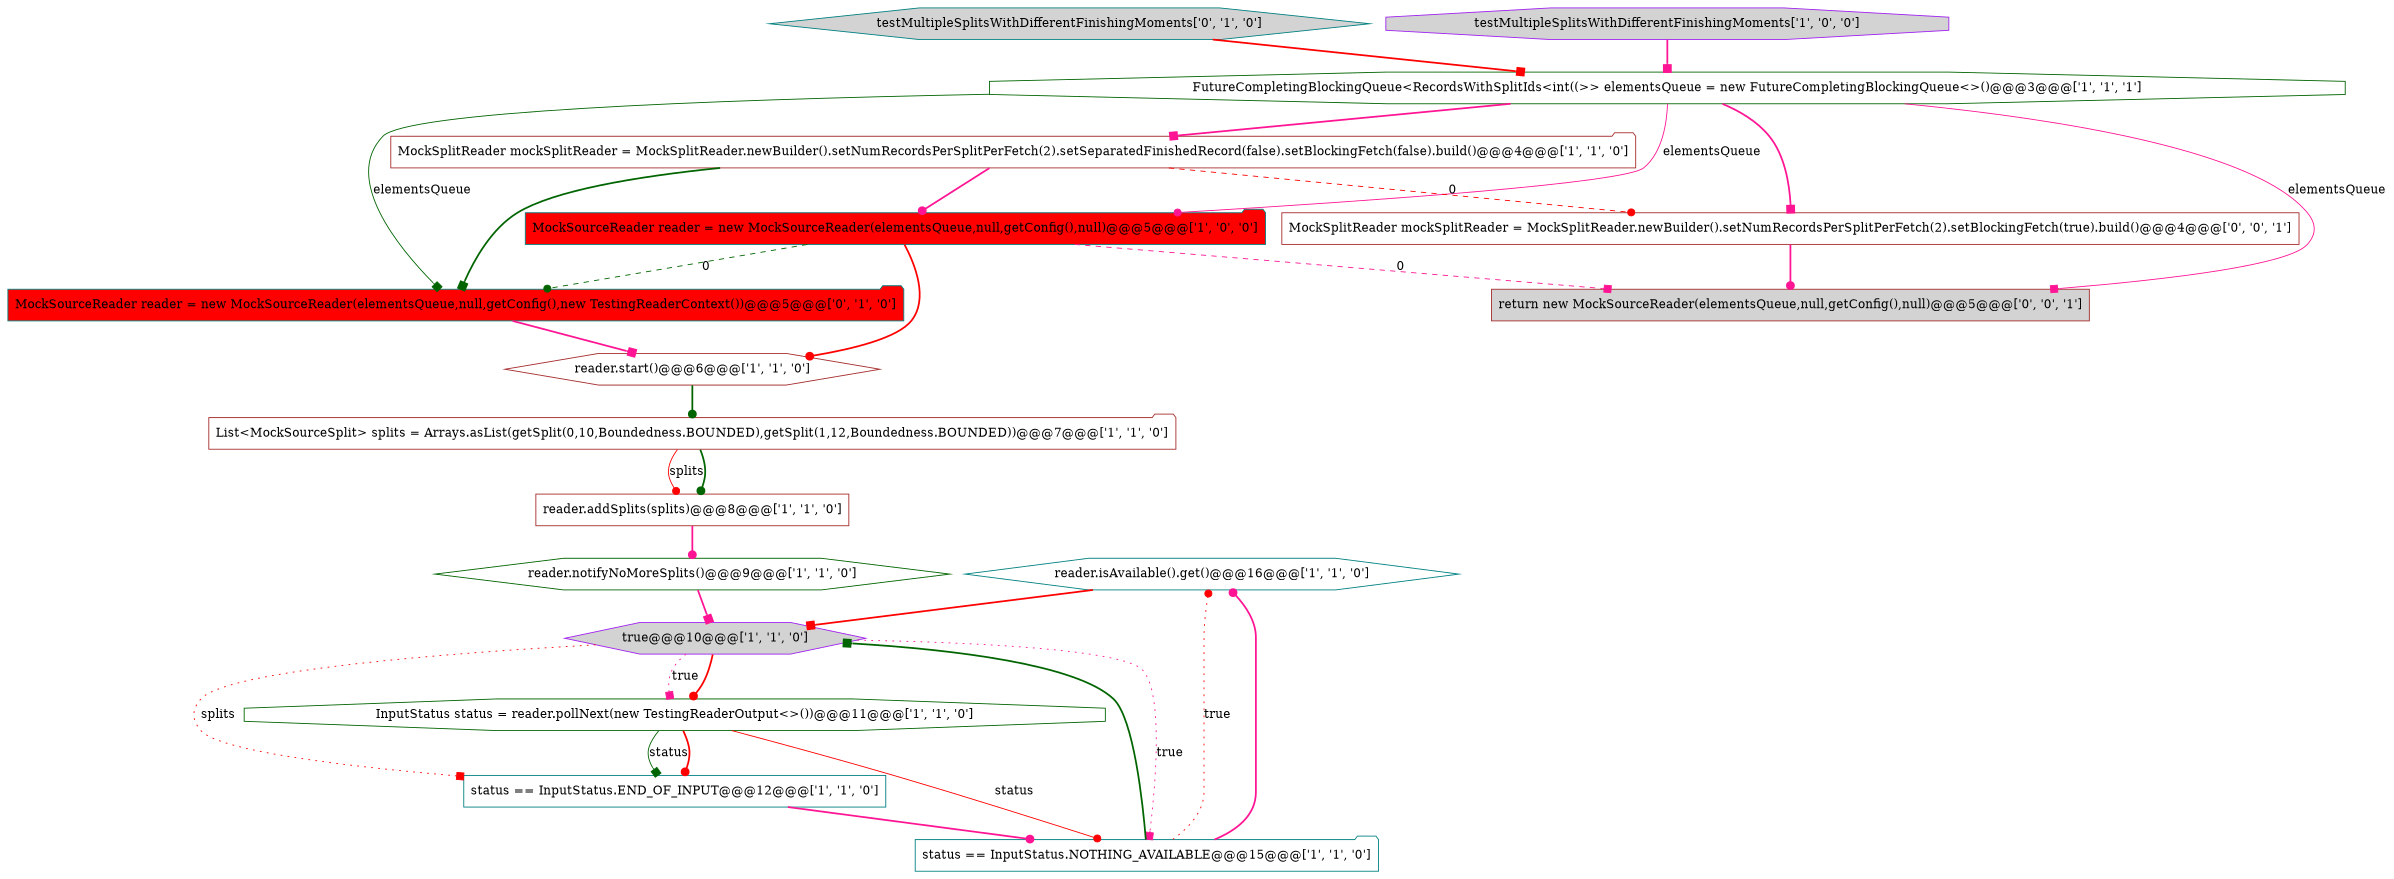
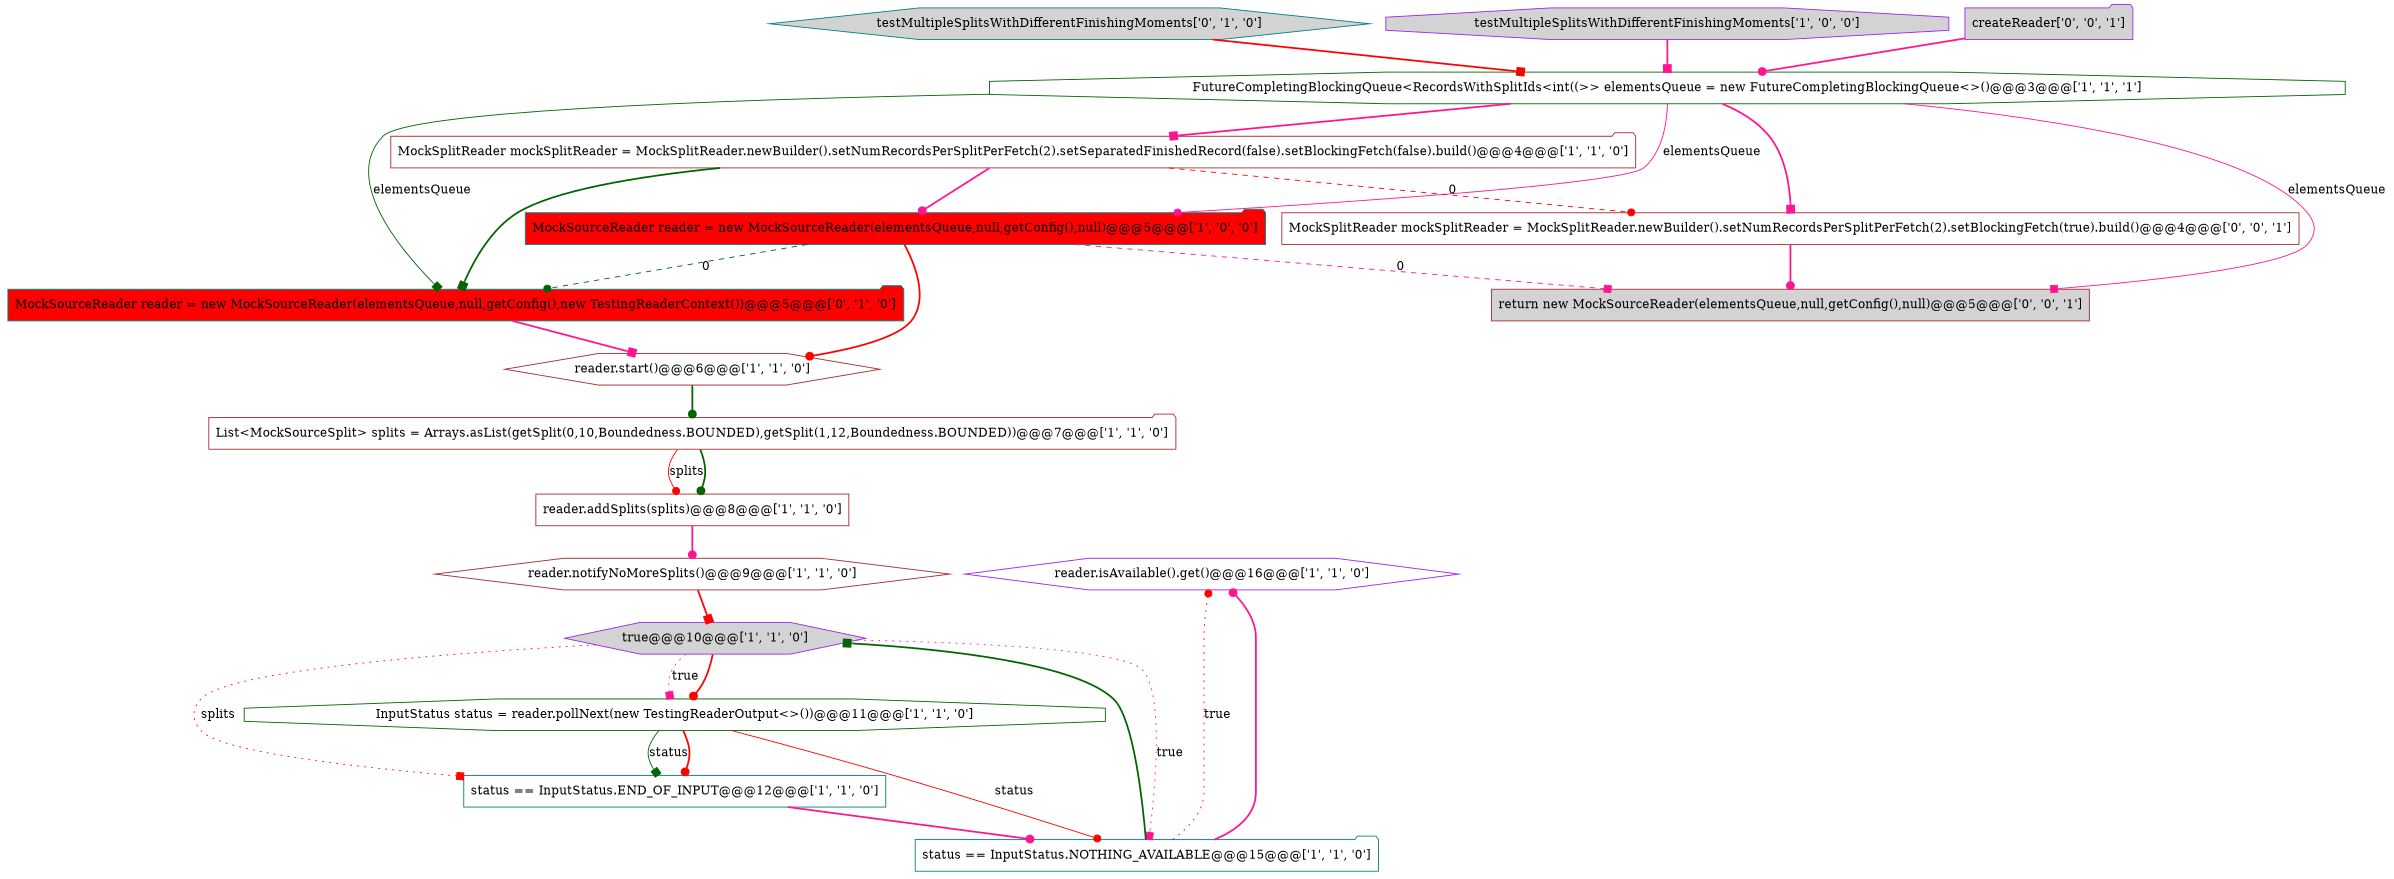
  digraph {
    node [color=brown fillcolor=white shape=folder style=filled]
    edge [arrowhead=dot color=deeppink style=bold]
-   n1 [color=teal label="reader.isAvailable().get()@@@16@@@['1', '1', '0']" shape=hexagon]
+   n1 [color=purple label="reader.isAvailable().get()@@@16@@@['1', '1', '0']" shape=hexagon]
    n2 [color=purple fillcolor=lightgray label="true@@@10@@@['1', '1', '0']" shape=hexagon]
    n3 [color=teal label="status == InputStatus.END_OF_INPUT@@@12@@@['1', '1', '0']" shape=box]
    n4 [color=teal label="status == InputStatus.NOTHING_AVAILABLE@@@15@@@['1', '1', '0']"]
    n5 [color=darkgreen label="InputStatus status = reader.pollNext(new TestingReaderOutput<>())@@@11@@@['1', '1', '0']" shape=octagon]
    n6 [label="reader.start()@@@6@@@['1', '1', '0']" shape=hexagon]
    n7 [label="List<MockSourceSplit> splits = Arrays.asList(getSplit(0,10,Boundedness.BOUNDED),getSplit(1,12,Boundedness.BOUNDED))@@@7@@@['1', '1', '0']"]
    n8 [label="reader.addSplits(splits)@@@8@@@['1', '1', '0']" shape=box]
    n9 [color=teal fillcolor=red label="MockSourceReader reader = new MockSourceReader(elementsQueue,null,getConfig(),new TestingReaderContext())@@@5@@@['0', '1', '0']"]
    n10 [color=teal fillcolor=lightgray label="testMultipleSplitsWithDifferentFinishingMoments['0', '1', '0']" shape=hexagon]
    n11 [color=darkgreen label="FutureCompletingBlockingQueue<RecordsWithSplitIds<int((>> elementsQueue = new FutureCompletingBlockingQueue<>()@@@3@@@['1', '1', '1']" shape=octagon]
    n12 [color=teal fillcolor=red label="MockSourceReader reader = new MockSourceReader(elementsQueue,null,getConfig(),null)@@@5@@@['1', '0', '0']"]
    n13 [fillcolor=lightgray label="return new MockSourceReader(elementsQueue,null,getConfig(),null)@@@5@@@['0', '0', '1']" shape=box]
    n14 [label="MockSplitReader mockSplitReader = MockSplitReader.newBuilder().setNumRecordsPerSplitPerFetch(2).setBlockingFetch(true).build()@@@4@@@['0', '0', '1']" shape=box]
    n15 [label="MockSplitReader mockSplitReader = MockSplitReader.newBuilder().setNumRecordsPerSplitPerFetch(2).setSeparatedFinishedRecord(false).setBlockingFetch(false).build()@@@4@@@['1', '1', '0']"]
-   n16 [color=darkgreen label="reader.notifyNoMoreSplits()@@@9@@@['1', '1', '0']" shape=hexagon]
+   n16 [label="reader.notifyNoMoreSplits()@@@9@@@['1', '1', '0']" shape=hexagon]
    n17 [color=purple fillcolor=lightgray label="testMultipleSplitsWithDifferentFinishingMoments['1', '0', '0']" shape=octagon]
-   n1 -> n2 [arrowhead=box color=red]
+   n18 [color=purple fillcolor=lightgray label="createReader['0', '0', '1']"]
    n2 -> n3 [arrowhead=box color=red label=splits style=dotted]
    n2 -> n4 [arrowhead=box label=true style=dotted]
    n2 -> n5 [color=red]
    n2 -> n5 [arrowhead=box label=true style=dotted]
    n3 -> n4
    n4 -> n1 [color=red label=true style=dotted]
    n4 -> n1
    n4 -> n2 [arrowhead=box color=darkgreen]
    n5 -> n3 [arrowhead=box color=darkgreen label=status style=solid]
    n5 -> n3 [color=red]
    n5 -> n4 [color=red label=status style=solid]
    n6 -> n7 [color=darkgreen]
    n7 -> n8 [color=red label=splits style=solid]
    n7 -> n8 [color=darkgreen]
    n8 -> n16
    n9 -> n6 [arrowhead=box]
    n10 -> n11 [arrowhead=box color=red]
    n11 -> n9 [arrowhead=box color=darkgreen label=elementsQueue style=solid]
    n11 -> n12 [label=elementsQueue style=solid]
    n11 -> n13 [arrowhead=box label=elementsQueue style=solid]
    n11 -> n14 [arrowhead=box]
    n11 -> n15 [arrowhead=box]
    n12 -> n6 [color=red]
    n12 -> n9 [color=darkgreen label=0 style=dashed]
    n12 -> n13 [arrowhead=box label=0 style=dashed]
    n14 -> n13
    n15 -> n9 [arrowhead=box color=darkgreen]
    n15 -> n12
    n15 -> n14 [color=red label=0 style=dashed]
-   n16 -> n2 [arrowhead=box]
+   n16 -> n2 [arrowhead=box color=red]
    n17 -> n11 [arrowhead=box]
+   n18 -> n11
  }
